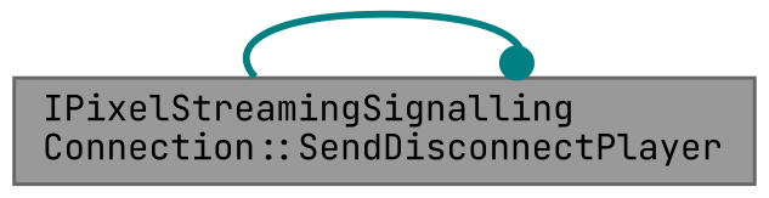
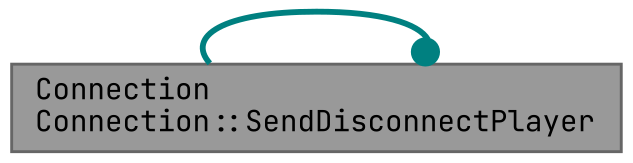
  digraph {
    rankdir=LR
    fontname="JetBrains Mono"
-   n1 [color=gray40 fillcolor=grey60 fontcolor=black fontname="JetBrains Mono" fontsize=10 height=0.2 label="IPixelStreamingSignalling\lConnection::SendDisconnectPlayer" shape=box style=filled width=0.4]
+   n1 [color=gray40 fillcolor=grey60 fontcolor=black fontname="JetBrains Mono" fontsize=10 height=0.2 label="Connection\lConnection::SendDisconnectPlayer" shape=box style=filled width=0.4]
    n1 -> n1 [color=teal fontname="JetBrains Mono" fontsize=10 labelfontname=Helvetica labelfontsize=10 style=bold arrowhead=dot]
  }
